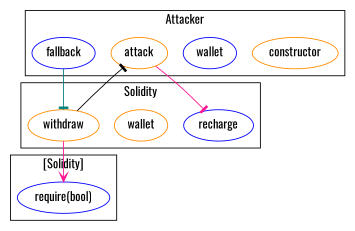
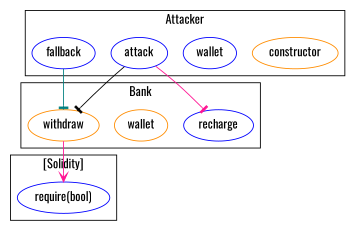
  strict digraph {
    fontname=Oswald
    node [color=darkorange fontname=Oswald]
    edge [arrowhead=tee color=deeppink fontname=Oswald]
    n1 [label=constructor]
    n2 [color=blue label=wallet]
-   n3 [label=attack]
+   n3 [color=blue label=attack]
    n4 [color=blue label=fallback]
    n5 [label=withdraw]
    n6 [label=wallet]
    n7 [color=blue label=recharge]
    "require(bool)" [color=blue]
    subgraph cluster_1 {
      label=Attacker
      n1
      n2
      n3
      n4
    }
    subgraph cluster_2 {
-     label=Solidity
+     label=Bank
      n5
      n6
      n7
    }
    subgraph cluster_3 {
      label="[Solidity]"
      "require(bool)"
    }
-   n5 -> n3 [color=black]
+   n3 -> n5 [color=black]
    n3 -> n7
    n4 -> n5 [color=teal]
    n5 -> "require(bool)" [arrowhead=vee]
  }
